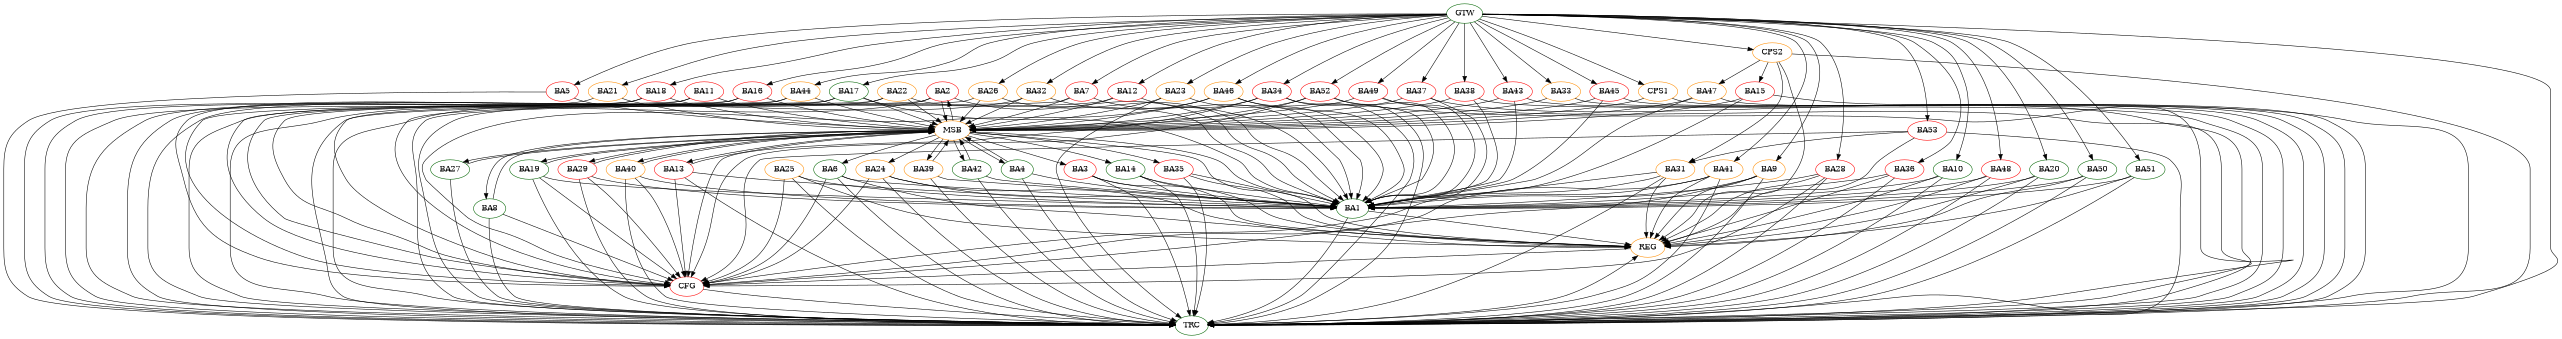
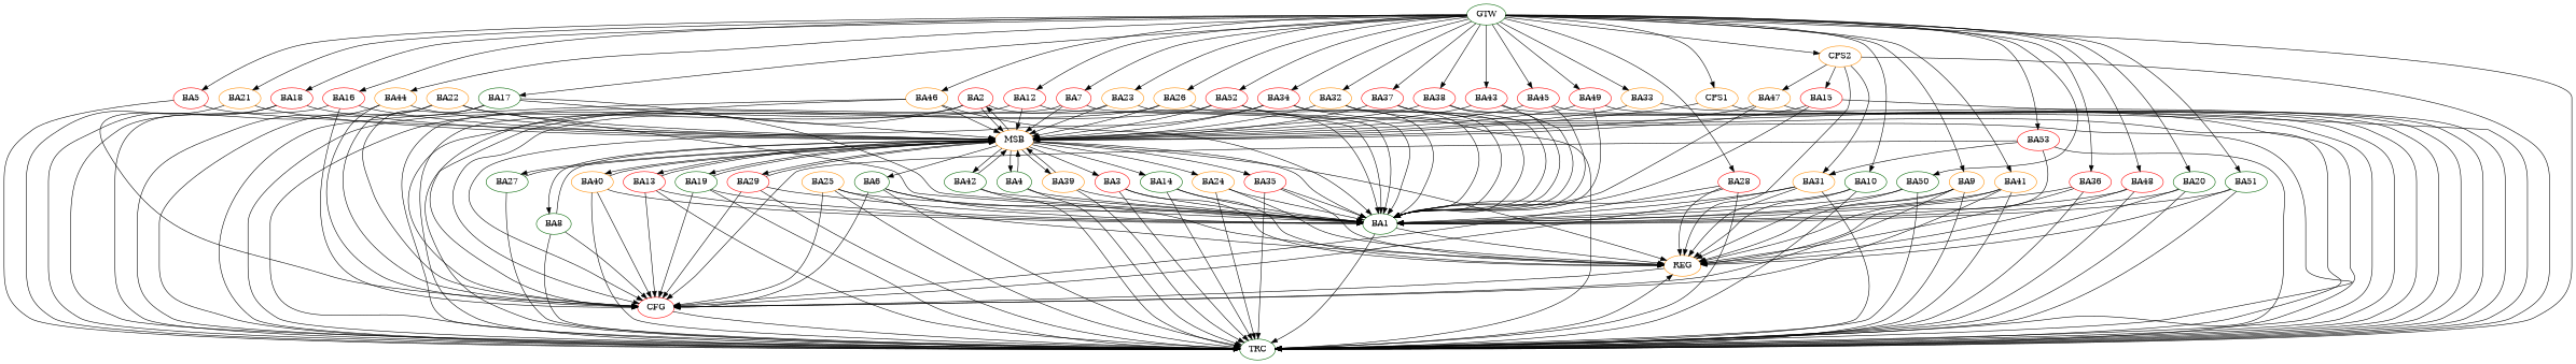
  strict digraph {
    node [color=red]
    n1 [color=darkgreen label=BA1]
    n2 [color=darkorange label=REG]
    n3 [color=darkgreen label=TRC]
    n4 [label=CFG]
    n5 [label=BA2]
    n6 [color=darkorange label=MSB]
    n7 [label=BA3]
    n8 [color=darkgreen label=BA4]
    n9 [color=darkgreen label=BA6]
    n10 [color=darkgreen label=BA8]
    n11 [label=BA13]
    n12 [color=darkgreen label=BA14]
    n13 [color=darkgreen label=BA19]
    n14 [color=darkorange label=BA24]
    n15 [color=darkgreen label=BA27]
    n16 [label=BA29]
    n17 [label=BA35]
    n18 [color=darkorange label=BA39]
    n19 [color=darkorange label=BA40]
    n20 [color=darkgreen label=BA42]
    n21 [label=BA5]
    n22 [label=BA7]
    n23 [color=darkorange label=BA9]
    n24 [color=darkgreen label=BA10]
-   n25 [label=BA11]
    n26 [label=BA12]
    n27 [label=BA15]
    n28 [label=BA16]
    n29 [color=darkgreen label=BA17]
    n30 [label=BA18]
    n31 [color=darkgreen label=BA20]
    n32 [color=darkorange label=BA21]
    n33 [color=darkorange label=BA22]
    n34 [color=darkorange label=BA23]
    n35 [color=darkorange label=BA25]
    n36 [color=darkorange label=BA26]
    n37 [label=BA28]
    n38 [color=darkorange label=BA31]
    n39 [color=darkorange label=BA32]
    n40 [color=darkorange label=BA33]
    n41 [label=BA34]
    n42 [label=BA36]
    n43 [label=BA37]
    n44 [label=BA38]
    n45 [color=darkorange label=BA41]
    n46 [label=BA43]
    n47 [color=darkorange label=BA44]
    n48 [label=BA45]
    n49 [color=darkorange label=BA46]
    n50 [color=darkorange label=BA47]
    n51 [label=BA48]
    n52 [label=BA49]
    n53 [color=darkgreen label=BA50]
    n54 [color=darkgreen label=BA51]
    n55 [label=BA52]
    n56 [label=BA53]
    n57 [color=darkorange label=CPS1]
    n58 [color=darkorange label=CPS2]
    n59 [color=darkgreen label=GTW]
    n1 -> n2
    n1 -> n3
    n2 -> n4
    n3 -> n2
    n4 -> n3
    n5 -> n1
    n5 -> n3
    n5 -> n4
    n5 -> n6
    n6 -> n1
    n6 -> n2
    n6 -> n5
    n6 -> n7
    n6 -> n8
    n6 -> n9
    n6 -> n10
    n6 -> n11
    n6 -> n12
    n6 -> n13
    n6 -> n14
    n6 -> n15
    n6 -> n16
    n6 -> n17
    n6 -> n18
    n6 -> n19
    n6 -> n20
    n7 -> n1
    n7 -> n2
    n7 -> n3
    n8 -> n1
    n8 -> n3
    n8 -> n6
    n9 -> n1
    n9 -> n2
    n9 -> n3
    n9 -> n4
    n10 -> n3
    n10 -> n4
    n10 -> n6
    n11 -> n1
    n11 -> n3
    n11 -> n4
    n11 -> n6
    n12 -> n1
    n12 -> n2
    n12 -> n3
    n13 -> n1
    n13 -> n3
    n13 -> n4
    n13 -> n6
    n14 -> n1
    n14 -> n2
    n14 -> n3
-   n14 -> n4
    n15 -> n3
    n15 -> n6
    n16 -> n1
    n16 -> n3
    n16 -> n4
    n16 -> n6
    n17 -> n1
    n17 -> n2
    n17 -> n3
    n18 -> n1
    n18 -> n3
    n18 -> n6
    n19 -> n1
    n19 -> n3
    n19 -> n4
    n19 -> n6
    n20 -> n1
    n20 -> n3
    n20 -> n6
    n21 -> n3
    n21 -> n6
    n22 -> n1
    n22 -> n3
    n22 -> n6
    n23 -> n1
    n23 -> n2
    n23 -> n3
    n23 -> n4
    n24 -> n1
    n24 -> n2
    n24 -> n3
-   n25 -> n3
-   n25 -> n4
-   n25 -> n6
    n26 -> n1
    n26 -> n3
    n26 -> n6
    n27 -> n1
    n27 -> n3
    n27 -> n6
    n28 -> n3
    n28 -> n4
    n28 -> n6
    n29 -> n1
    n29 -> n3
    n29 -> n4
    n29 -> n6
    n30 -> n3
    n30 -> n4
    n30 -> n6
    n31 -> n1
    n31 -> n2
    n31 -> n3
    n32 -> n3
    n32 -> n6
    n33 -> n1
    n33 -> n3
    n33 -> n4
    n33 -> n6
    n34 -> n1
    n34 -> n3
    n34 -> n6
    n35 -> n1
    n35 -> n2
    n35 -> n3
    n35 -> n4
    n36 -> n1
    n36 -> n3
    n36 -> n6
    n37 -> n1
    n37 -> n2
    n37 -> n3
    n37 -> n4
    n38 -> n1
    n38 -> n2
    n38 -> n3
    n38 -> n4
    n39 -> n1
    n39 -> n3
    n39 -> n6
    n40 -> n3
    n40 -> n6
    n41 -> n1
    n41 -> n3
    n41 -> n4
    n41 -> n6
    n42 -> n1
    n42 -> n2
    n42 -> n3
    n43 -> n1
    n43 -> n3
    n43 -> n6
    n44 -> n1
    n44 -> n3
    n44 -> n6
    n45 -> n1
    n45 -> n2
    n45 -> n3
    n45 -> n4
    n46 -> n1
    n46 -> n3
    n46 -> n6
    n47 -> n3
    n47 -> n4
    n47 -> n6
    n48 -> n1
    n48 -> n3
    n48 -> n6
    n49 -> n1
    n49 -> n3
    n49 -> n4
    n49 -> n6
    n50 -> n1
    n50 -> n3
    n50 -> n6
    n51 -> n1
    n51 -> n2
    n51 -> n3
    n52 -> n1
    n52 -> n3
    n52 -> n6
    n53 -> n1
    n53 -> n2
    n53 -> n3
    n54 -> n1
    n54 -> n2
    n54 -> n3
    n55 -> n1
    n55 -> n3
    n55 -> n4
    n55 -> n6
    n56 -> n2
    n56 -> n3
    n56 -> n4
    n56 -> n38
    n57 -> n3
    n57 -> n6
    n58 -> n2
    n58 -> n3
    n58 -> n27
    n58 -> n38
    n58 -> n50
    n59 -> n3
    n59 -> n21
    n59 -> n22
    n59 -> n23
    n59 -> n24
    n59 -> n26
    n59 -> n28
    n59 -> n29
    n59 -> n30
    n59 -> n31
    n59 -> n32
    n59 -> n34
    n59 -> n36
    n59 -> n37
    n59 -> n39
    n59 -> n40
    n59 -> n41
    n59 -> n42
    n59 -> n43
    n59 -> n44
    n59 -> n45
    n59 -> n46
    n59 -> n47
    n59 -> n48
    n59 -> n49
    n59 -> n51
    n59 -> n52
    n59 -> n53
    n59 -> n54
    n59 -> n55
    n59 -> n56
    n59 -> n57
    n59 -> n58
  }
